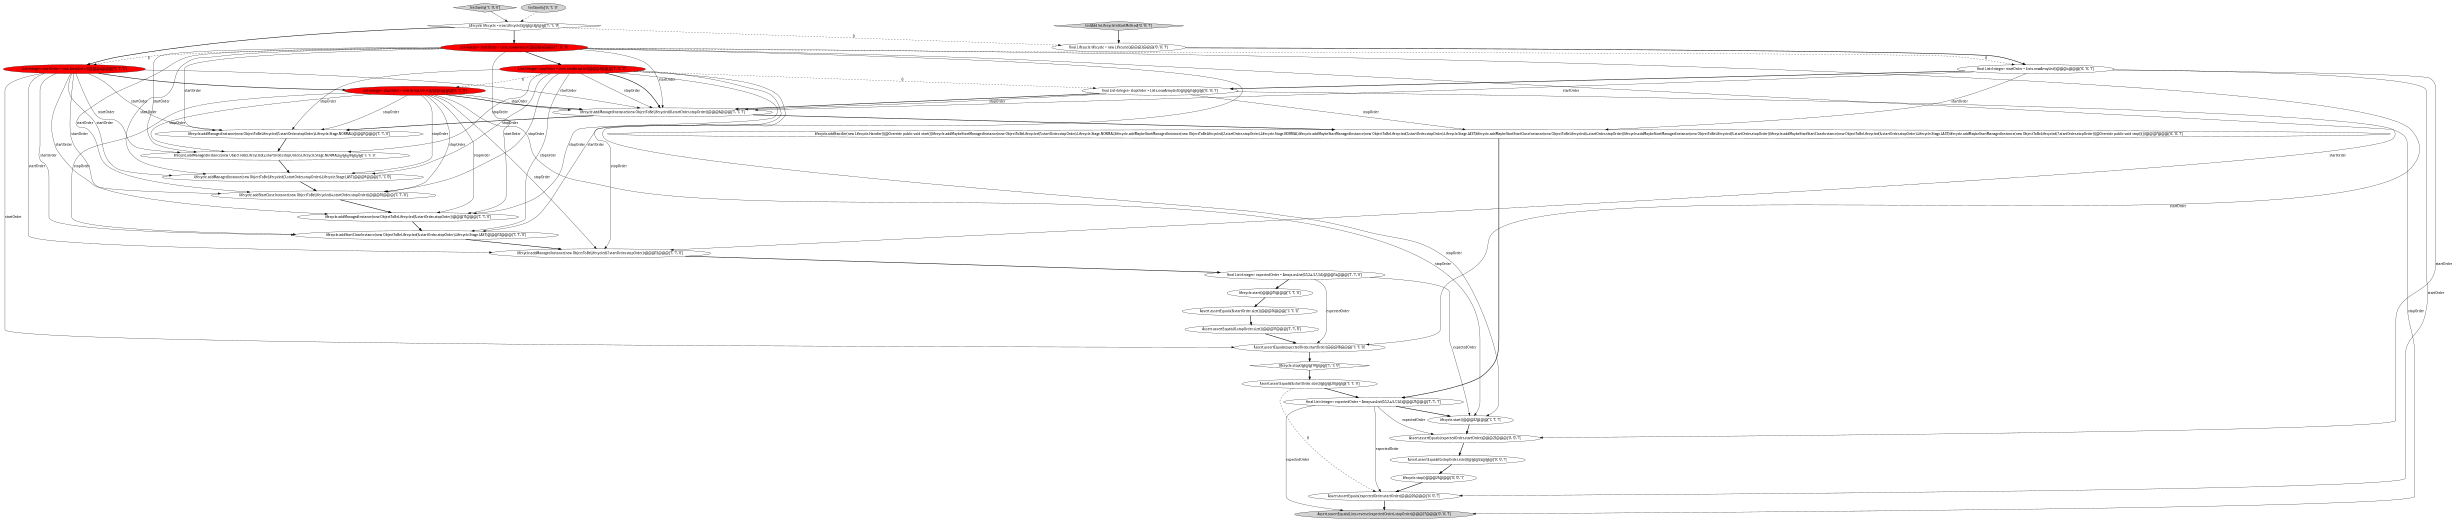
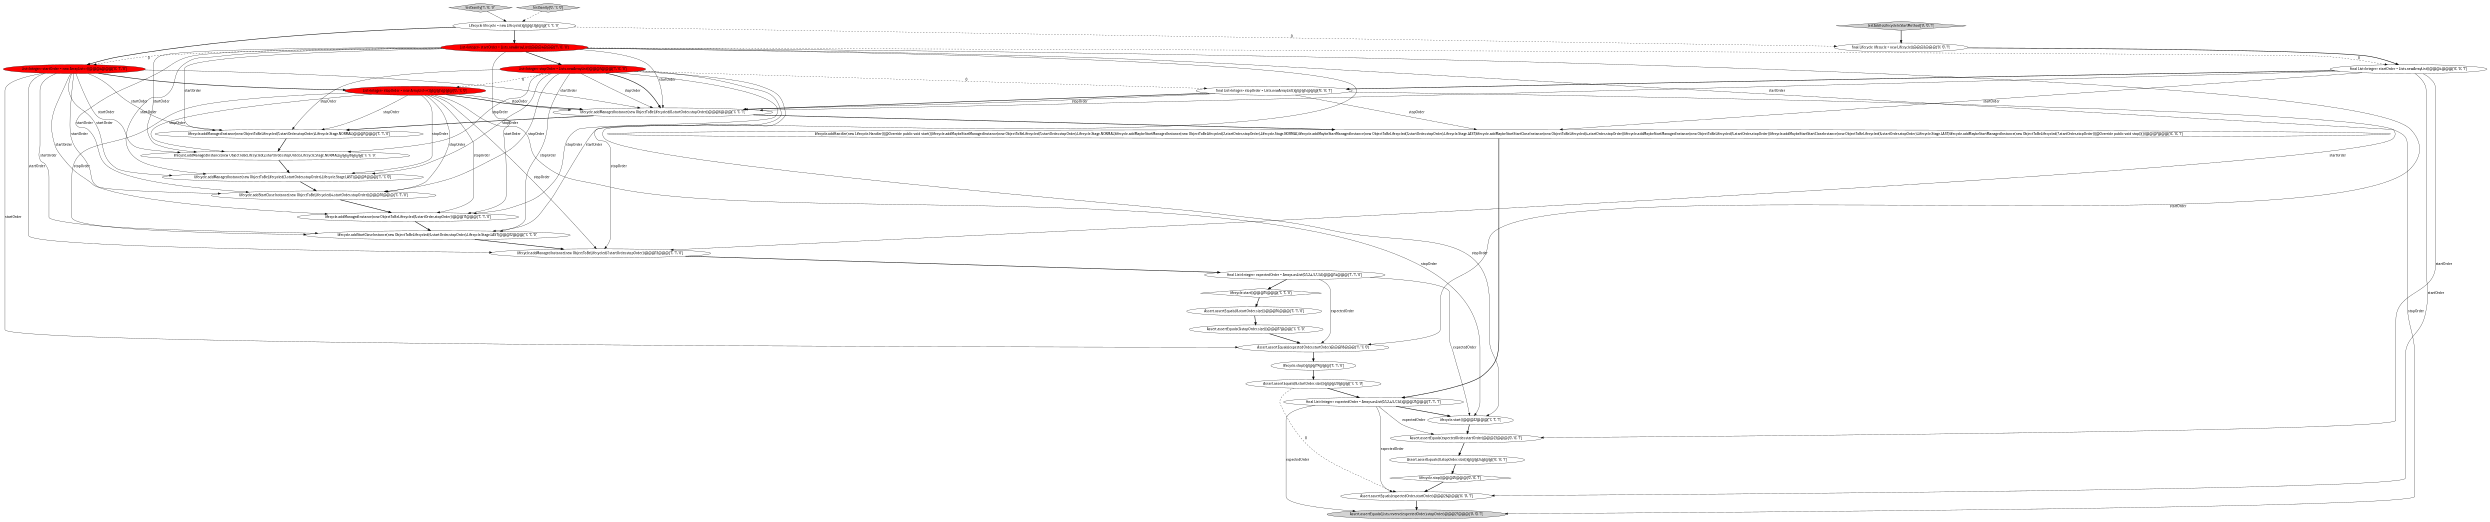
  digraph {
    fontname="Fira Sans"
    node [fillcolor=white fontname="Fira Sans" shape=ellipse style=filled]
    edge [fontname="Fira Sans" style=solid]
    n1 [label="lifecycle.addManagedInstance(new ObjectToBeLifecycled(0,startOrder,stopOrder))@@@6@@@['1', '1', '1']"]
    n2 [label="lifecycle.addHandler(new Lifecycle.Handler(){@Override public void start(){lifecycle.addMaybeStartManagedInstance(new ObjectToBeLifecycled(1,startOrder,stopOrder),Lifecycle.Stage.NORMAL)lifecycle.addMaybeStartManagedInstance(new ObjectToBeLifecycled(2,startOrder,stopOrder),Lifecycle.Stage.NORMAL)lifecycle.addMaybeStartManagedInstance(new ObjectToBeLifecycled(3,startOrder,stopOrder),Lifecycle.Stage.LAST)lifecycle.addMaybeStartStartCloseInstance(new ObjectToBeLifecycled(4,startOrder,stopOrder))lifecycle.addMaybeStartManagedInstance(new ObjectToBeLifecycled(5,startOrder,stopOrder))lifecycle.addMaybeStartStartCloseInstance(new ObjectToBeLifecycled(6,startOrder,stopOrder),Lifecycle.Stage.LAST)lifecycle.addMaybeStartManagedInstance(new ObjectToBeLifecycled(7,startOrder,stopOrder))}@Override public void stop(){}})@@@7@@@['0', '0', '1']"]
    n3 [label="lifecycle.addManagedInstance(new ObjectToBeLifecycled(1,startOrder,stopOrder),Lifecycle.Stage.NORMAL)@@@7@@@['1', '1', '0']"]
    n4 [label="final List<Integer> expectedOrder = Arrays.asList(0,1,2,4,5,7,3,6)@@@21@@@['1', '1', '1']"]
    n5 [label="lifecycle.addManagedInstance(new ObjectToBeLifecycled(2,startOrder,stopOrder),Lifecycle.Stage.NORMAL)@@@8@@@['1', '1', '0']"]
    n6 [label="Assert.assertEquals(expectedOrder,startOrder)@@@18@@@['1', '1', '0']"]
-   n7 [label="lifecycle.stop()@@@19@@@['1', '1', '0']" shape=diamond]
+   n7 [label="lifecycle.stop()@@@19@@@['1', '1', '0']"]
    n8 [label="Assert.assertEquals(8,startOrder.size())@@@20@@@['1', '1', '0']"]
    n9 [fillcolor=lightgray label="Assert.assertEquals(Lists.reverse(expectedOrder),stopOrder)@@@27@@@['0', '0', '1']"]
    n10 [label="lifecycle.start()@@@22@@@['1', '1', '1']"]
    n11 [label="Assert.assertEquals(expectedOrder,startOrder)@@@23@@@['0', '0', '1']"]
    n12 [label="Assert.assertEquals(expectedOrder,startOrder)@@@26@@@['0', '0', '1']"]
    n13 [label="Assert.assertEquals(0,stopOrder.size())@@@24@@@['0', '0', '1']"]
    n14 [label="lifecycle.addManagedInstance(new ObjectToBeLifecycled(5,startOrder,stopOrder))@@@11@@@['1', '1', '0']"]
    n15 [label="lifecycle.addStartCloseInstance(new ObjectToBeLifecycled(6,startOrder,stopOrder),Lifecycle.Stage.LAST)@@@12@@@['1', '1', '0']"]
    n16 [label="lifecycle.addManagedInstance(new ObjectToBeLifecycled(7,startOrder,stopOrder))@@@13@@@['1', '1', '0']"]
    n17 [label="final List<Integer> expectedOrder = Arrays.asList(0,1,2,4,5,7,3,6)@@@14@@@['1', '1', '0']"]
-   n18 [label="lifecycle.start()@@@15@@@['1', '1', '0']"]
+   n18 [label="lifecycle.start()@@@15@@@['1', '1', '0']" shape=diamond]
    n19 [label="Assert.assertEquals(8,startOrder.size())@@@16@@@['1', '1', '0']"]
-   n20 [label="lifecycle.stop()@@@25@@@['0', '0', '1']"]
+   n20 [label="lifecycle.stop()@@@25@@@['0', '0', '1']" shape=diamond]
    n21 [fillcolor=lightgray label="testAddToLifecycleInStartMethod['0', '0', '1']" shape=diamond]
    n22 [label="final Lifecycle lifecycle = new Lifecycle()@@@3@@@['0', '0', '1']"]
    n23 [label="final List<Integer> startOrder = Lists.newArrayList()@@@4@@@['0', '0', '1']"]
    n24 [fillcolor=lightgray label="testSanity['1', '0', '0']" shape=diamond]
-   n25 [label="Lifecycle lifecycle = new Lifecycle()@@@3@@@['1', '1', '0']" shape=diamond]
+   n25 [label="Lifecycle lifecycle = new Lifecycle()@@@3@@@['1', '1', '0']"]
    n26 [fillcolor=red label="List<Integer> startOrder = Lists.newArrayList()@@@4@@@['1', '0', '0']"]
    n27 [fillcolor=red label="List<Integer> startOrder = new ArrayList<>()@@@4@@@['0', '1', '0']"]
    n28 [label="lifecycle.addStartCloseInstance(new ObjectToBeLifecycled(4,startOrder,stopOrder))@@@10@@@['1', '1', '0']"]
    n29 [label="lifecycle.addManagedInstance(new ObjectToBeLifecycled(3,startOrder,stopOrder),Lifecycle.Stage.LAST)@@@9@@@['1', '1', '0']"]
    n30 [fillcolor=red label="List<Integer> stopOrder = Lists.newArrayList()@@@5@@@['1', '0', '0']"]
    n31 [fillcolor=red label="List<Integer> stopOrder = new ArrayList<>()@@@5@@@['0', '1', '0']"]
    n32 [label="final List<Integer> stopOrder = Lists.newArrayList()@@@5@@@['0', '0', '1']"]
    n33 [label="Assert.assertEquals(0,stopOrder.size())@@@17@@@['1', '1', '0']"]
-   n34 [fillcolor=lightgray label="testSanity['0', '1', '0']"]
+   n34 [fillcolor=lightgray label="testSanity['0', '1', '0']" shape=diamond]
    n1 -> n2 [style=bold]
    n1 -> n3 [style=bold]
    n2 -> n4 [style=bold]
    n3 -> n5 [style=bold]
    n4 -> n9 [label=expectedOrder]
    n4 -> n10 [style=bold]
    n4 -> n11 [label=expectedOrder]
    n4 -> n12 [label=expectedOrder]
    n5 -> n29 [style=bold]
    n6 -> n7 [style=bold]
    n7 -> n8 [style=bold]
    n8 -> n4 [style=bold]
    n8 -> n12 [label=0 style=dashed]
    n10 -> n11 [style=bold]
    n11 -> n13 [style=bold]
    n12 -> n9 [style=bold]
    n13 -> n20 [style=bold]
    n14 -> n15 [style=bold]
    n15 -> n16 [style=bold]
    n16 -> n17 [style=bold]
    n17 -> n6 [label=expectedOrder]
    n17 -> n10 [label=expectedOrder]
    n17 -> n18 [style=bold]
    n18 -> n19 [style=bold]
    n19 -> n33 [style=bold]
    n20 -> n12 [style=bold]
    n21 -> n22 [style=bold]
    n22 -> n23 [style=bold]
    n23 -> n1 [label=startOrder]
    n23 -> n2 [label=startOrder]
    n23 -> n11 [label=startOrder]
    n23 -> n12 [label=startOrder]
    n23 -> n32 [style=bold]
    n24 -> n25
    n25 -> n22 [label=0 style=dashed]
    n25 -> n26 [style=bold]
    n25 -> n27 [style=bold]
    n26 -> n1 [label=startOrder]
    n26 -> n3 [label=startOrder]
    n26 -> n5 [label=startOrder]
    n26 -> n6 [label=startOrder]
    n26 -> n14 [label=startOrder]
    n26 -> n15 [label=startOrder]
    n26 -> n16 [label=startOrder]
    n26 -> n23 [label=0 style=dashed]
    n26 -> n27 [label=0 style=dashed]
    n26 -> n28 [label=startOrder]
    n26 -> n29 [label=startOrder]
    n26 -> n30 [style=bold]
    n27 -> n1 [label=startOrder]
    n27 -> n3 [label=startOrder]
    n27 -> n5 [label=startOrder]
    n27 -> n6 [label=startOrder]
    n27 -> n14 [label=startOrder]
    n27 -> n15 [label=startOrder]
    n27 -> n16 [label=startOrder]
    n27 -> n28 [label=startOrder]
    n27 -> n29 [label=startOrder]
    n27 -> n31 [style=bold]
    n28 -> n14 [style=bold]
    n29 -> n28 [style=bold]
    n30 -> n1 [label=stopOrder]
    n30 -> n1 [style=bold]
    n30 -> n3 [label=stopOrder]
    n30 -> n5 [label=stopOrder]
    n30 -> n10 [label=stopOrder]
    n30 -> n14 [label=stopOrder]
    n30 -> n15 [label=stopOrder]
    n30 -> n16 [label=stopOrder]
    n30 -> n28 [label=stopOrder]
    n30 -> n29 [label=stopOrder]
    n30 -> n31 [label=0 style=dashed]
    n30 -> n32 [label=0 style=dashed]
    n31 -> n1 [style=bold]
    n31 -> n1 [label=stopOrder]
    n31 -> n3 [label=stopOrder]
    n31 -> n5 [label=stopOrder]
    n31 -> n10 [label=stopOrder]
    n31 -> n14 [label=stopOrder]
    n31 -> n15 [label=stopOrder]
    n31 -> n16 [label=stopOrder]
    n31 -> n28 [label=stopOrder]
    n31 -> n29 [label=stopOrder]
    n32 -> n1 [style=bold]
    n32 -> n1 [label=stopOrder]
    n32 -> n2 [label=stopOrder]
    n32 -> n9 [label=stopOrder]
    n33 -> n6 [style=bold]
    n34 -> n25 [style=dashed]
  }
